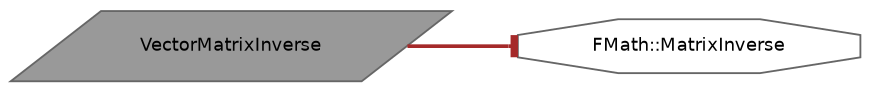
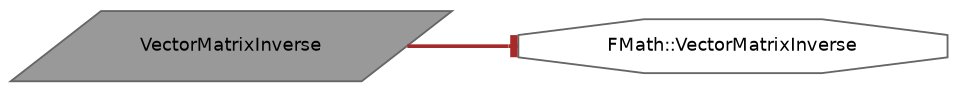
  digraph {
    rankdir=LR
    node [fontname=Helvetica fontsize=10 style=filled]
    n1 [color=gray40 fillcolor=grey60 fontcolor=black height=0.2 label=VectorMatrixInverse shape=parallelogram width=0.4]
-   n2 [color=grey40 fillcolor=white height=0.2 label="FMath::MatrixInverse" shape=octagon width=0.4]
+   n2 [color=grey40 fillcolor=white height=0.2 label="FMath::VectorMatrixInverse" shape=octagon width=0.4]
    n1 -> n2 [color=brown fontname=Helvetica fontsize=10 labelfontname=Helvetica labelfontsize=10 style=bold arrowhead=tee]
  }
